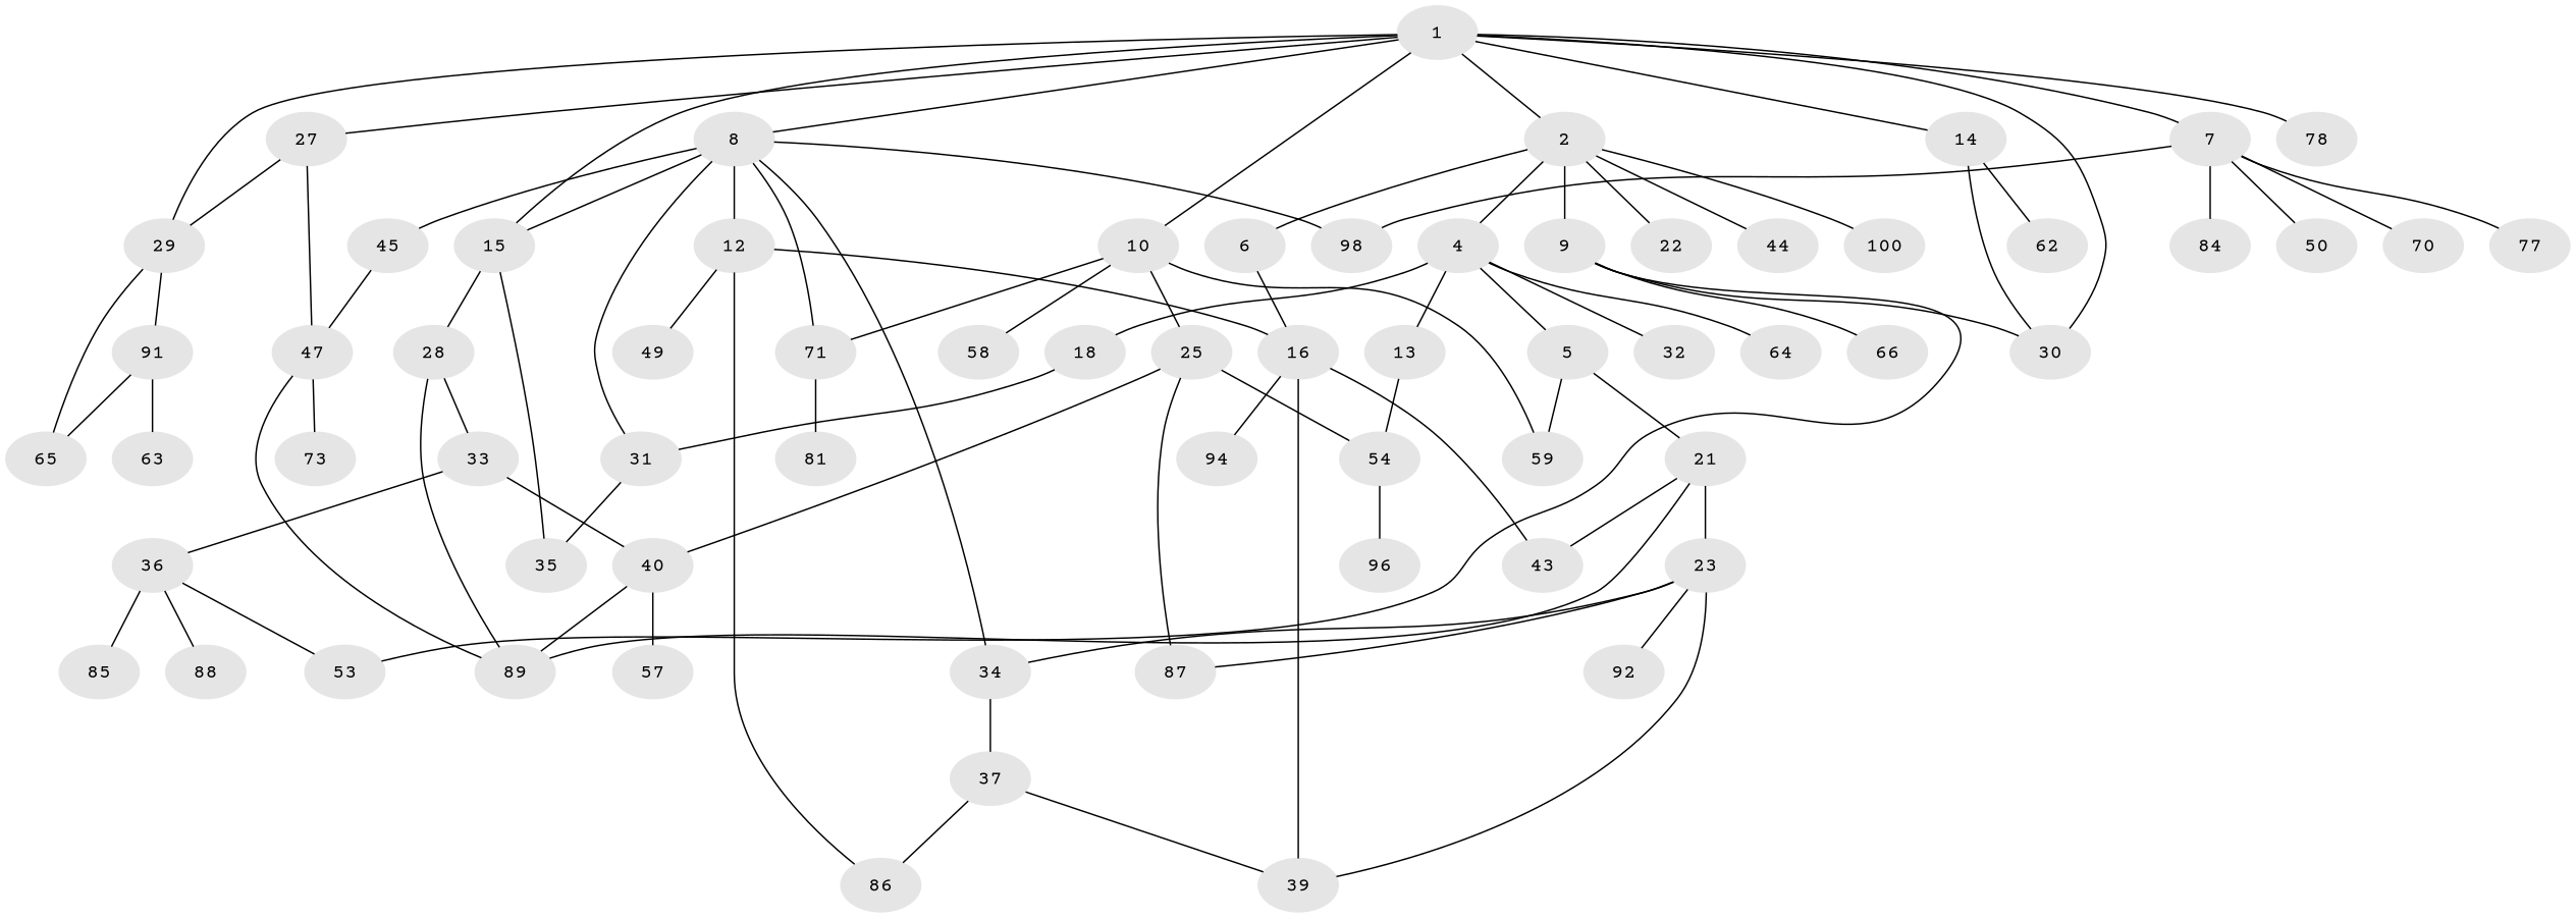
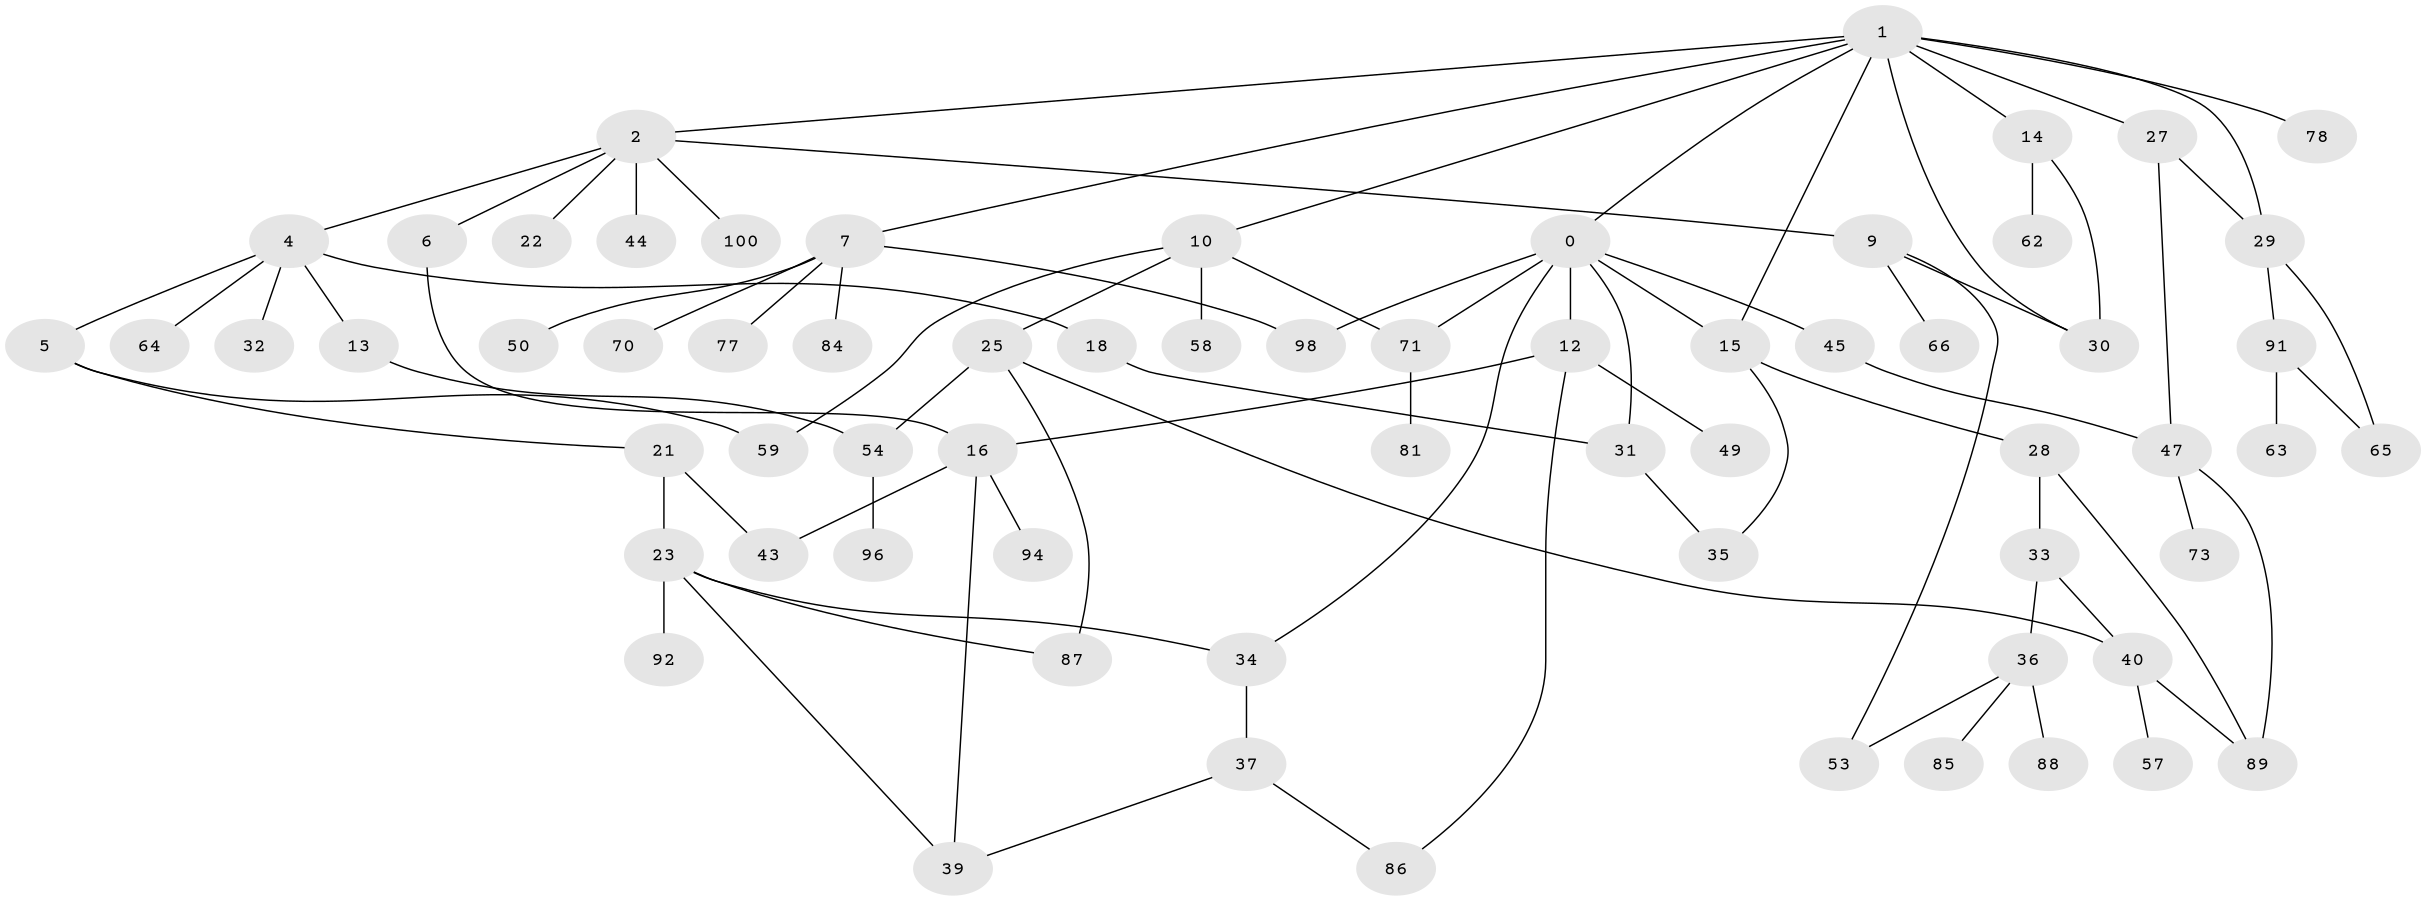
  graph {
    fontname="Courier Prime"
    node [color=gray90 fontname="Courier Prime" style=filled]
    edge [fontname="Courier Prime"]
    1 [super="+3"]
    2 [super="+17"]
    7 [super="+26"]
-   8 [super="+20"]
+   8 [super="+20" label=0]
    10 [super="+56"]
    14
    15 [super="+19"]
    27 [super="+75"]
    29 [super="+80"]
    30 [super="+99"]
    78
    4 [super="+11"]
    6 [super="+97"]
    9 [super="+60"]
    22 [super="+46"]
    44
    100
    50
    70
    77
    84 [super="+91"]
    98
    12 [super="+48"]
    31 [super="+52"]
    34 [super="+82"]
    45
    71 [super="+90"]
    59
    25 [super="+38"]
    58 [super="+68"]
    62
    28 [super="+83"]
    35
    47 [super="+93"]
    n35 [label=91 super="+72"]
    65 [super="+69"]
    5
    13 [super="+76"]
    18 [super="+24"]
    32
    64
    16
    53 [super="+67"]
    66
    21 [super="+41"]
    54
    43
    23 [super="+79"]
    89
    39 [super="+55"]
    94
    49 [super="+51"]
    86
    37
    81
    87
    40 [super="+42"]
    96
    33
    92
    57
    73
    36 [super="+74"]
    63 [super="+95"]
    85
    88
    1 -- 2
    1 -- 7
    1 -- 8
    1 -- 10
    1 -- 14
    1 -- 15
    1 -- 27
    1 -- 29
    1 -- 30
    1 -- 78
    2 -- 4
    2 -- 6
    2 -- 9
    2 -- 22
    2 -- 44
    2 -- 100
    7 -- 50
    7 -- 70
    7 -- 77
    7 -- 84
    7 -- 98
    8 -- 15
    8 -- 98
    8 -- 12 [weight=2]
    8 -- 31
    8 -- 34
    8 -- 45
    8 -- 71
    10 -- 71
    10 -- 59
    10 -- 25
    10 -- 58
    14 -- 30
    14 -- 62
    15 -- 28
    15 -- 35
    27 -- 29
    27 -- 47
    29 -- n35
    29 -- 65
    4 -- 5
    4 -- 13
    4 -- 18
    4 -- 32
    4 -- 64
    6 -- 16
    9 -- 30
    9 -- 53
    9 -- 66
    12 -- 16
    12 -- 49
    12 -- 86
    31 -- 35
    34 -- 37
    45 -- 47
    71 -- 81 [weight=2]
    25 -- 54
    25 -- 87
    25 -- 40
    28 -- 89
    28 -- 33
    47 -- 89
    47 -- 73
    n35 -- 65
    n35 -- 63
    5 -- 59
    5 -- 21
    13 -- 54
    18 -- 31
    16 -- 43
    16 -- 39
    16 -- 94
    21 -- 43
    21 -- 23
-   21 -- 89
    54 -- 96
    23 -- 34
    23 -- 39
    23 -- 87
    23 -- 92
    37 -- 39
    37 -- 86
    40 -- 89
    40 -- 57
    33 -- 40
    33 -- 36
    36 -- 53
    36 -- 85
    36 -- 88
  }
